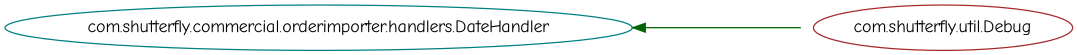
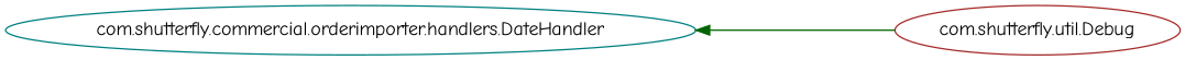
  digraph {
    concentrate=true
    rankdir=LR
    ranksep=2.0
    splines=ortho
    fontname="Comic Neue"
    node [fontname="Comic Neue"]
    "com.shutterfly.commercial.orderimporter.handlers.DateHandler" [color=teal]
    "com.shutterfly.util.Debug" [color=brown]
-   "com.shutterfly.commercial.orderimporter.handlers.DateHandler" -> "com.shutterfly.util.Debug" [color=darkgreen style=solid fontname="Comic Neue"]
+   "com.shutterfly.util.Debug" -> "com.shutterfly.commercial.orderimporter.handlers.DateHandler" [color=darkgreen style=solid fontname="Comic Neue"]
  }
